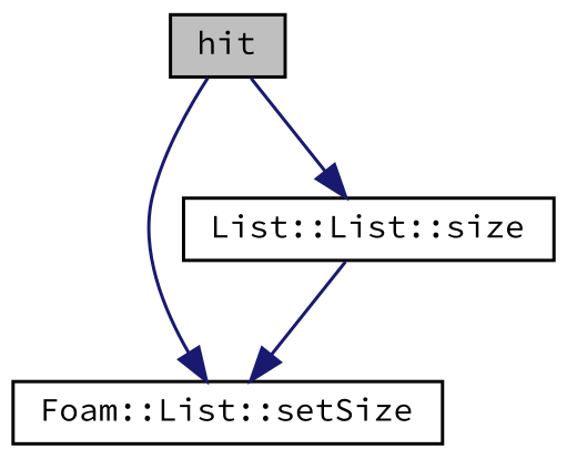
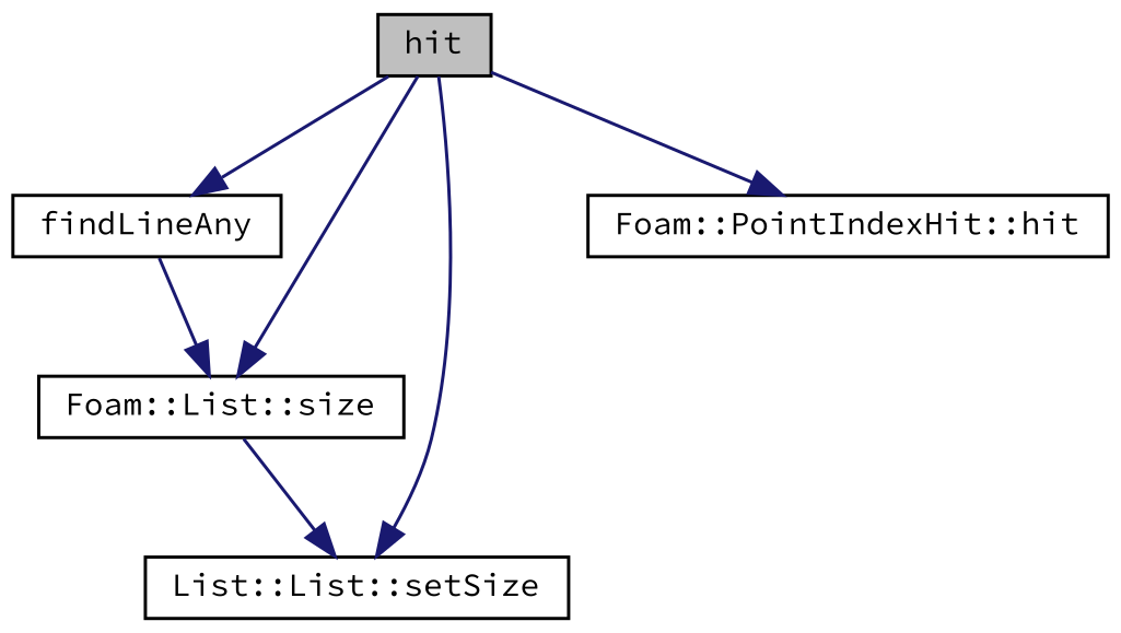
  digraph {
    fontname="Source Code Pro"
    rankdir=TB
    node [color=black fontname="Source Code Pro" fontsize=10 shape=record]
    edge [color=midnightblue fontname="Source Code Pro" fontsize=10 labelfontname=FreeSans labelfontsize=10 style=solid]
    n1 [fillcolor=grey75 fontcolor=black height=0.2 label=hit style=filled width=0.4]
-   n3 [height=0.2 label="Foam::List::setSize" width=0.4]
-   n4 [height=0.2 label="List::List::size" width=0.4]
+   n2 [height=0.2 label=findLineAny width=0.4]
+   n3 [height=0.2 label="List::List::setSize" width=0.4]
+   n4 [height=0.2 label="Foam::List::size" width=0.4]
+   n5 [height=0.2 label="Foam::PointIndexHit::hit" width=0.4]
+   n1 -> n2
    n1 -> n3
    n1 -> n4
+   n1 -> n5
+   n2 -> n4
    n4 -> n3
  }
